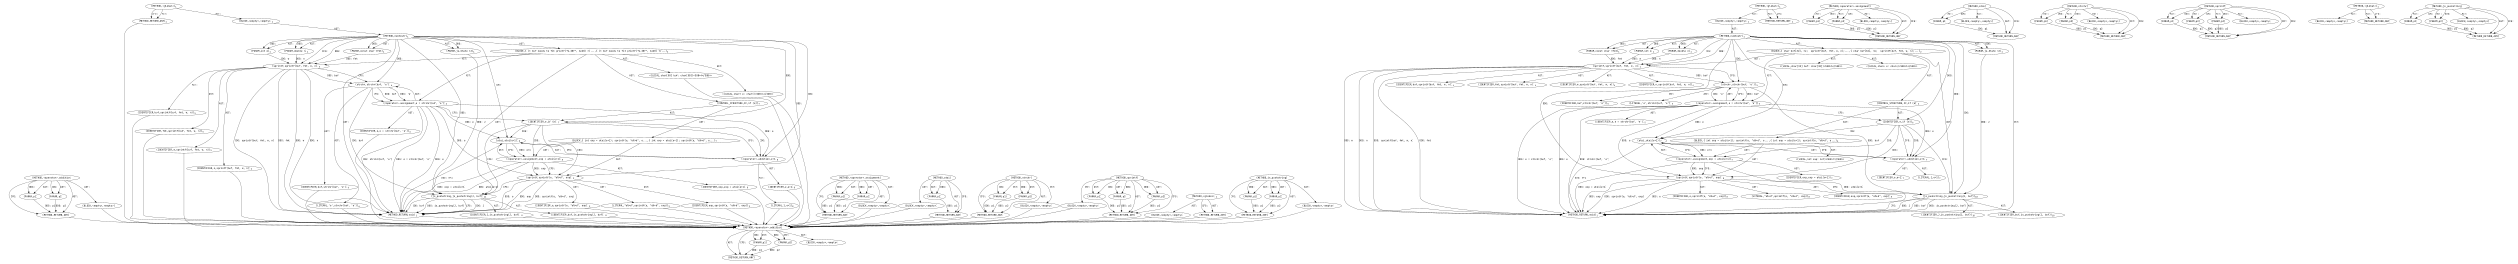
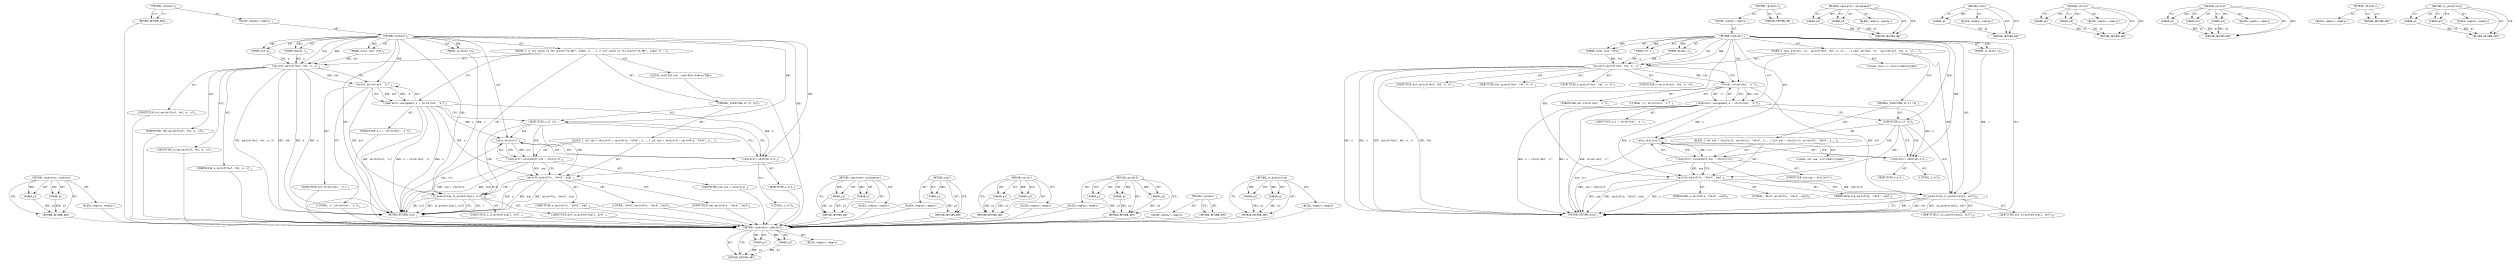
  digraph {
    fontname="JetBrains Mono"
    node [fontname="JetBrains Mono"]
    edge [fontname="JetBrains Mono"]
    n1 [label=<(METHOD,&lt;operator&gt;.addition)>]
    n2 [label=<(PARAM,p1)>]
    n3 [label=<(PARAM,p2)>]
    n4 [label=<(BLOCK,&lt;empty&gt;,&lt;empty&gt;)>]
    n5 [label=<(METHOD_RETURN,ANY)>]
    n6 [label=<(METHOD,&lt;global&gt;)<SUB>1</SUB>>]
    n7 [label=<(BLOCK,&lt;empty&gt;,&lt;empty&gt;)<SUB>1</SUB>>]
    n8 [label=<(METHOD_RETURN,ANY)<SUB>1</SUB>>]
    n9 [label=<(METHOD,numtostr)<SUB>1</SUB>>]
    n10 [label=<(PARAM,js_State *J)<SUB>1</SUB>>]
    n11 [label=<(PARAM,const char *fmt)<SUB>1</SUB>>]
    n12 [label=<(PARAM,int w)<SUB>1</SUB>>]
    n13 [label=<(PARAM,double n)<SUB>1</SUB>>]
    n14 [label=<(BLOCK,{ 	char buf[32], *e;  	sprintf(buf, fmt, w, n);...,{ 	char buf[32], *e;  	sprintf(buf, fmt, w, n);...)<SUB>2</SUB>>]
    n15 [label=<(sprintf,sprintf(buf, fmt, w, n))<SUB>4</SUB>>]
    n16 [label=<(strchr,strchr(buf, 'e'))<SUB>5</SUB>>]
    n17 [label=<(IDENTIFIER,e,if (e))<SUB>6</SUB>>]
    n18 [label=<(atoi,atoi(e+1))<SUB>7</SUB>>]
    n19 [label=<(&lt;operator&gt;.addition,e+1)<SUB>7</SUB>>]
    n20 [label=<(sprintf,sprintf(e, &quot;e%+d&quot;, exp))<SUB>8</SUB>>]
    n21 [label=<(js_pushstring,js_pushstring(J, buf))<SUB>10</SUB>>]
    n22 [label=<(METHOD_RETURN,void)<SUB>1</SUB>>]
-   n23 [label="<(LOCAL,char[32] buf: char[32])<SUB>3</SUB>>"]
    n24 [label="<(LOCAL,char* e: char*)<SUB>3</SUB>>"]
    n25 [label=<(&lt;operator&gt;.assignment,e = strchr(buf, 'e'))<SUB>5</SUB>>]
    n26 [label=<(CONTROL_STRUCTURE,IF,if (e))<SUB>6</SUB>>]
    n27 [label=<(IDENTIFIER,buf,sprintf(buf, fmt, w, n))<SUB>4</SUB>>]
    n28 [label=<(IDENTIFIER,fmt,sprintf(buf, fmt, w, n))<SUB>4</SUB>>]
    n29 [label=<(IDENTIFIER,w,sprintf(buf, fmt, w, n))<SUB>4</SUB>>]
    n30 [label=<(IDENTIFIER,n,sprintf(buf, fmt, w, n))<SUB>4</SUB>>]
    n31 [label=<(IDENTIFIER,buf,strchr(buf, 'e'))<SUB>5</SUB>>]
    n32 [label=<(LITERAL,'e',strchr(buf, 'e'))<SUB>5</SUB>>]
    n33 [label=<(&lt;operator&gt;.assignment,exp = atoi(e+1))<SUB>7</SUB>>]
    n34 [label=<(IDENTIFIER,e,e+1)<SUB>7</SUB>>]
    n35 [label=<(LITERAL,1,e+1)<SUB>7</SUB>>]
    n36 [label=<(IDENTIFIER,e,sprintf(e, &quot;e%+d&quot;, exp))<SUB>8</SUB>>]
    n37 [label=<(LITERAL,&quot;e%+d&quot;,sprintf(e, &quot;e%+d&quot;, exp))<SUB>8</SUB>>]
    n38 [label=<(IDENTIFIER,exp,sprintf(e, &quot;e%+d&quot;, exp))<SUB>8</SUB>>]
    n39 [label=<(IDENTIFIER,J,js_pushstring(J, buf))<SUB>10</SUB>>]
    n40 [label=<(IDENTIFIER,buf,js_pushstring(J, buf))<SUB>10</SUB>>]
    n41 [label=<(IDENTIFIER,e,e = strchr(buf, 'e'))<SUB>5</SUB>>]
    n42 [label=<(BLOCK,{ 		int exp = atoi(e+1); 		sprintf(e, &quot;e%+d&quot;, e...,{ 		int exp = atoi(e+1); 		sprintf(e, &quot;e%+d&quot;, e...)<SUB>6</SUB>>]
    n43 [label="<(LOCAL,int exp: int)<SUB>7</SUB>>"]
    n44 [label=<(IDENTIFIER,exp,exp = atoi(e+1))<SUB>7</SUB>>]
    n45 [label=<(METHOD,&lt;operator&gt;.assignment)>]
    n46 [label=<(PARAM,p1)>]
    n47 [label=<(PARAM,p2)>]
    n48 [label=<(BLOCK,&lt;empty&gt;,&lt;empty&gt;)>]
    n49 [label=<(METHOD_RETURN,ANY)>]
    n50 [label=<(METHOD,atoi)>]
    n51 [label=<(PARAM,p1)>]
    n52 [label=<(BLOCK,&lt;empty&gt;,&lt;empty&gt;)>]
    n53 [label=<(METHOD_RETURN,ANY)>]
    n54 [label=<(METHOD,strchr)>]
    n55 [label=<(PARAM,p1)>]
    n56 [label=<(PARAM,p2)>]
    n57 [label=<(BLOCK,&lt;empty&gt;,&lt;empty&gt;)>]
    n58 [label=<(METHOD_RETURN,ANY)>]
    n59 [label=<(METHOD,sprintf)>]
    n60 [label=<(PARAM,p1)>]
    n61 [label=<(PARAM,p2)>]
    n62 [label=<(PARAM,p3)>]
    n63 [label=<(BLOCK,&lt;empty&gt;,&lt;empty&gt;)>]
    n64 [label=<(METHOD_RETURN,ANY)>]
    n65 [label=<(METHOD,&lt;global&gt;)<SUB>1</SUB>>]
    n66 [label=<(BLOCK,&lt;empty&gt;,&lt;empty&gt;)>]
    n67 [label=<(METHOD_RETURN,ANY)>]
    n68 [label=<(METHOD,js_pushstring)>]
    n69 [label=<(PARAM,p1)>]
    n70 [label=<(PARAM,p2)>]
    n71 [label=<(BLOCK,&lt;empty&gt;,&lt;empty&gt;)>]
    n72 [label=<(METHOD_RETURN,ANY)>]
    n73 [label=<(METHOD,&lt;operator&gt;.addition)>]
    n74 [label=<(PARAM,p1)>]
    n75 [label=<(PARAM,p2)>]
    n76 [label=<(BLOCK,&lt;empty&gt;,&lt;empty&gt;)>]
    n77 [label=<(METHOD_RETURN,ANY)>]
    n78 [label=<(METHOD,&lt;global&gt;)<SUB>1</SUB>>]
    n79 [label=<(BLOCK,&lt;empty&gt;,&lt;empty&gt;)<SUB>1</SUB>>]
    n80 [label=<(METHOD_RETURN,ANY)<SUB>1</SUB>>]
    n81 [label=<(METHOD,numtostr)<SUB>1</SUB>>]
    n82 [label=<(PARAM,js_State *J)<SUB>1</SUB>>]
    n83 [label=<(PARAM,const char *fmt)<SUB>1</SUB>>]
    n84 [label=<(PARAM,int w)<SUB>1</SUB>>]
    n85 [label=<(PARAM,double n)<SUB>1</SUB>>]
    n86 [label=<(BLOCK,{ 	/* buf needs to fit printf(&quot;%.20f&quot;, 1e20) */...,{ 	/* buf needs to fit printf(&quot;%.20f&quot;, 1e20) */...)<SUB>2</SUB>>]
    n87 [label=<(sprintf,sprintf(buf, fmt, w, n))<SUB>5</SUB>>]
    n88 [label=<(strchr,strchr(buf, 'e'))<SUB>6</SUB>>]
    n89 [label=<(IDENTIFIER,e,if (e))<SUB>7</SUB>>]
    n90 [label=<(atoi,atoi(e+1))<SUB>8</SUB>>]
    n91 [label=<(&lt;operator&gt;.addition,e+1)<SUB>8</SUB>>]
    n92 [label=<(sprintf,sprintf(e, &quot;e%+d&quot;, exp))<SUB>9</SUB>>]
    n93 [label=<(js_pushstring,js_pushstring(J, buf))<SUB>11</SUB>>]
    n94 [label=<(METHOD_RETURN,void)<SUB>1</SUB>>]
    n95 [label="<(LOCAL,char[50] buf: char[50])<SUB>4</SUB>>"]
-   n96 [label="<(LOCAL,char* e: char*)<SUB>4</SUB>>"]
    n97 [label=<(&lt;operator&gt;.assignment,e = strchr(buf, 'e'))<SUB>6</SUB>>]
    n98 [label=<(CONTROL_STRUCTURE,IF,if (e))<SUB>7</SUB>>]
    n99 [label=<(IDENTIFIER,buf,sprintf(buf, fmt, w, n))<SUB>5</SUB>>]
    n100 [label=<(IDENTIFIER,fmt,sprintf(buf, fmt, w, n))<SUB>5</SUB>>]
    n101 [label=<(IDENTIFIER,w,sprintf(buf, fmt, w, n))<SUB>5</SUB>>]
    n102 [label=<(IDENTIFIER,n,sprintf(buf, fmt, w, n))<SUB>5</SUB>>]
    n103 [label=<(IDENTIFIER,buf,strchr(buf, 'e'))<SUB>6</SUB>>]
    n104 [label=<(LITERAL,'e',strchr(buf, 'e'))<SUB>6</SUB>>]
    n105 [label=<(&lt;operator&gt;.assignment,exp = atoi(e+1))<SUB>8</SUB>>]
    n106 [label=<(IDENTIFIER,e,e+1)<SUB>8</SUB>>]
    n107 [label=<(LITERAL,1,e+1)<SUB>8</SUB>>]
    n108 [label=<(IDENTIFIER,e,sprintf(e, &quot;e%+d&quot;, exp))<SUB>9</SUB>>]
    n109 [label=<(LITERAL,&quot;e%+d&quot;,sprintf(e, &quot;e%+d&quot;, exp))<SUB>9</SUB>>]
    n110 [label=<(IDENTIFIER,exp,sprintf(e, &quot;e%+d&quot;, exp))<SUB>9</SUB>>]
    n111 [label=<(IDENTIFIER,J,js_pushstring(J, buf))<SUB>11</SUB>>]
    n112 [label=<(IDENTIFIER,buf,js_pushstring(J, buf))<SUB>11</SUB>>]
    n113 [label=<(IDENTIFIER,e,e = strchr(buf, 'e'))<SUB>6</SUB>>]
    n114 [label=<(BLOCK,{ 		int exp = atoi(e+1); 		sprintf(e, &quot;e%+d&quot;, e...,{ 		int exp = atoi(e+1); 		sprintf(e, &quot;e%+d&quot;, e...)<SUB>7</SUB>>]
    n115 [label=<(IDENTIFIER,exp,exp = atoi(e+1))<SUB>8</SUB>>]
    n116 [label=<(METHOD,&lt;operator&gt;.assignment)>]
    n117 [label=<(PARAM,p1)>]
    n118 [label=<(PARAM,p2)>]
    n119 [label=<(BLOCK,&lt;empty&gt;,&lt;empty&gt;)>]
    n120 [label=<(METHOD_RETURN,ANY)>]
    n121 [label=<(METHOD,atoi)>]
    n122 [label=<(PARAM,p1)>]
    n123 [label=<(BLOCK,&lt;empty&gt;,&lt;empty&gt;)>]
    n124 [label=<(METHOD_RETURN,ANY)>]
    n125 [label=<(METHOD,strchr)>]
    n126 [label=<(PARAM,p1)>]
    n127 [label=<(PARAM,p2)>]
    n128 [label=<(BLOCK,&lt;empty&gt;,&lt;empty&gt;)>]
    n129 [label=<(METHOD_RETURN,ANY)>]
    n130 [label=<(METHOD,sprintf)>]
    n131 [label=<(PARAM,p1)>]
    n132 [label=<(PARAM,p2)>]
    n133 [label=<(PARAM,p3)>]
    n134 [label=<(BLOCK,&lt;empty&gt;,&lt;empty&gt;)>]
    n135 [label=<(METHOD_RETURN,ANY)>]
    n136 [label=<(METHOD,&lt;global&gt;)<SUB>1</SUB>>]
    n137 [label=<(BLOCK,&lt;empty&gt;,&lt;empty&gt;)>]
    n138 [label=<(METHOD_RETURN,ANY)>]
    n139 [label=<(METHOD,js_pushstring)>]
    n140 [label=<(PARAM,p1)>]
    n141 [label=<(PARAM,p2)>]
    n142 [label=<(BLOCK,&lt;empty&gt;,&lt;empty&gt;)>]
    n143 [label=<(METHOD_RETURN,ANY)>]
    n1 -> n2 [label="AST: "]
    n1 -> n2 [label="DDG: "]
    n1 -> n3 [label="AST: "]
    n1 -> n3 [label="DDG: "]
    n1 -> n4 [label="AST: "]
    n1 -> n5 [label="AST: "]
    n1 -> n5 [label="CFG: "]
    n2 -> n5 [label="DDG: p1"]
    n3 -> n5 [label="DDG: p2"]
    n6 -> n7 [label="AST: "]
    n6 -> n8 [label="AST: "]
    n6 -> n8 [label="CFG: "]
    n7 -> n9 [label="AST: "]
    n9 -> n10 [label="AST: "]
    n9 -> n10 [label="DDG: "]
    n9 -> n11 [label="AST: "]
    n9 -> n11 [label="DDG: "]
    n9 -> n12 [label="AST: "]
    n9 -> n12 [label="DDG: "]
    n9 -> n13 [label="AST: "]
    n9 -> n13 [label="DDG: "]
    n9 -> n14 [label="AST: "]
    n9 -> n15 [label="CFG: "]
    n9 -> n15 [label="DDG: "]
    n9 -> n16 [label="DDG: "]
    n9 -> n17 [label="DDG: "]
    n9 -> n18 [label="DDG: "]
    n9 -> n19 [label="DDG: "]
    n9 -> n20 [label="DDG: "]
    n9 -> n21 [label="DDG: "]
    n9 -> n22 [label="AST: "]
    n10 -> n21 [label="DDG: J"]
    n11 -> n15 [label="DDG: fmt"]
    n12 -> n15 [label="DDG: w"]
    n13 -> n15 [label="DDG: n"]
    n14 -> n15 [label="AST: "]
    n14 -> n21 [label="AST: "]
-   n14 -> n23 [label="AST: "]
    n14 -> n24 [label="AST: "]
    n14 -> n25 [label="AST: "]
    n14 -> n26 [label="AST: "]
    n15 -> n16 [label="CFG: "]
    n15 -> n16 [label="DDG: buf"]
    n15 -> n22 [label="DDG: fmt"]
    n15 -> n22 [label="DDG: w"]
    n15 -> n22 [label="DDG: n"]
    n15 -> n22 [label="DDG: sprintf(buf, fmt, w, n)"]
    n15 -> n27 [label="AST: "]
    n15 -> n28 [label="AST: "]
    n15 -> n29 [label="AST: "]
    n15 -> n30 [label="AST: "]
    n16 -> n21 [label="DDG: buf"]
    n16 -> n25 [label="CFG: "]
    n16 -> n25 [label="DDG: buf"]
    n16 -> n25 [label="DDG: 'e'"]
    n16 -> n31 [label="AST: "]
    n16 -> n32 [label="AST: "]
    n17 -> n18 [label="CDG: "]
    n17 -> n19 [label="CFG: "]
    n17 -> n19 [label="CDG: "]
    n17 -> n20 [label="CDG: "]
    n17 -> n21 [label="CFG: "]
    n17 -> n33 [label="CDG: "]
    n18 -> n19 [label="AST: "]
    n18 -> n22 [label="DDG: e+1"]
    n18 -> n33 [label="CFG: "]
    n18 -> n33 [label="DDG: e+1"]
    n19 -> n18 [label="CFG: "]
    n19 -> n34 [label="AST: "]
    n19 -> n35 [label="AST: "]
    n20 -> n21 [label="CFG: "]
    n20 -> n22 [label="DDG: e"]
    n20 -> n22 [label="DDG: exp"]
    n20 -> n22 [label="DDG: sprintf(e, &quot;e%+d&quot;, exp)"]
    n20 -> n36 [label="AST: "]
    n20 -> n37 [label="AST: "]
    n20 -> n38 [label="AST: "]
    n21 -> n22 [label="CFG: "]
    n21 -> n22 [label="DDG: J"]
    n21 -> n22 [label="DDG: buf"]
    n21 -> n22 [label="DDG: js_pushstring(J, buf)"]
    n21 -> n39 [label="AST: "]
    n21 -> n40 [label="AST: "]
    n25 -> n16 [label="AST: "]
    n25 -> n17 [label="CFG: "]
    n25 -> n18 [label="DDG: e"]
    n25 -> n19 [label="DDG: e"]
    n25 -> n20 [label="DDG: e"]
    n25 -> n22 [label="DDG: e"]
    n25 -> n22 [label="DDG: strchr(buf, 'e')"]
    n25 -> n22 [label="DDG: e = strchr(buf, 'e')"]
    n25 -> n41 [label="AST: "]
    n26 -> n17 [label="AST: "]
    n26 -> n42 [label="AST: "]
    n33 -> n18 [label="AST: "]
    n33 -> n20 [label="CFG: "]
    n33 -> n20 [label="DDG: exp"]
    n33 -> n22 [label="DDG: atoi(e+1)"]
    n33 -> n22 [label="DDG: exp = atoi(e+1)"]
    n33 -> n44 [label="AST: "]
    n42 -> n20 [label="AST: "]
    n42 -> n33 [label="AST: "]
    n42 -> n43 [label="AST: "]
    n45 -> n46 [label="AST: "]
    n45 -> n46 [label="DDG: "]
    n45 -> n47 [label="AST: "]
    n45 -> n47 [label="DDG: "]
    n45 -> n48 [label="AST: "]
    n45 -> n49 [label="AST: "]
    n45 -> n49 [label="CFG: "]
    n46 -> n49 [label="DDG: p1"]
    n47 -> n49 [label="DDG: p2"]
    n50 -> n51 [label="AST: "]
    n50 -> n51 [label="DDG: "]
    n50 -> n52 [label="AST: "]
    n50 -> n53 [label="AST: "]
    n50 -> n53 [label="CFG: "]
    n51 -> n53 [label="DDG: p1"]
    n54 -> n55 [label="AST: "]
    n54 -> n55 [label="DDG: "]
    n54 -> n56 [label="AST: "]
    n54 -> n56 [label="DDG: "]
    n54 -> n57 [label="AST: "]
    n54 -> n58 [label="AST: "]
    n54 -> n58 [label="CFG: "]
    n55 -> n58 [label="DDG: p1"]
    n56 -> n58 [label="DDG: p2"]
    n59 -> n60 [label="AST: "]
    n59 -> n60 [label="DDG: "]
    n59 -> n61 [label="AST: "]
    n59 -> n61 [label="DDG: "]
    n59 -> n62 [label="AST: "]
    n59 -> n62 [label="DDG: "]
    n59 -> n63 [label="AST: "]
    n59 -> n64 [label="AST: "]
    n59 -> n64 [label="CFG: "]
    n60 -> n64 [label="DDG: p1"]
    n61 -> n64 [label="DDG: p2"]
    n62 -> n64 [label="DDG: p3"]
    n65 -> n66 [label="AST: "]
    n65 -> n67 [label="AST: "]
    n65 -> n67 [label="CFG: "]
    n68 -> n69 [label="AST: "]
    n68 -> n69 [label="DDG: "]
    n68 -> n70 [label="AST: "]
    n68 -> n70 [label="DDG: "]
    n68 -> n71 [label="AST: "]
    n68 -> n72 [label="AST: "]
    n68 -> n72 [label="CFG: "]
    n69 -> n72 [label="DDG: p1"]
    n70 -> n72 [label="DDG: p2"]
    n73 -> n74 [label="AST: "]
    n73 -> n74 [label="DDG: "]
    n73 -> n75 [label="AST: "]
    n73 -> n75 [label="DDG: "]
    n73 -> n76 [label="AST: "]
    n73 -> n77 [label="AST: "]
    n73 -> n77 [label="CFG: "]
    n74 -> n77 [label="DDG: p1"]
    n75 -> n77 [label="DDG: p2"]
    n76 -> n1
    n77 -> n1
    n78 -> n79 [label="AST: "]
    n78 -> n80 [label="AST: "]
    n78 -> n80 [label="CFG: "]
    n79 -> n81 [label="AST: "]
    n80 -> n1
    n81 -> n82 [label="AST: "]
    n81 -> n82 [label="DDG: "]
    n81 -> n83 [label="AST: "]
    n81 -> n83 [label="DDG: "]
    n81 -> n84 [label="AST: "]
    n81 -> n84 [label="DDG: "]
    n81 -> n85 [label="AST: "]
    n81 -> n85 [label="DDG: "]
    n81 -> n86 [label="AST: "]
    n81 -> n87 [label="CFG: "]
    n81 -> n87 [label="DDG: "]
    n81 -> n88 [label="DDG: "]
    n81 -> n89 [label="DDG: "]
    n81 -> n90 [label="DDG: "]
    n81 -> n91 [label="DDG: "]
    n81 -> n92 [label="DDG: "]
    n81 -> n93 [label="DDG: "]
    n81 -> n94 [label="AST: "]
    n82 -> n93 [label="DDG: J"]
    n83 -> n87 [label="DDG: fmt"]
    n84 -> n87 [label="DDG: w"]
    n85 -> n87 [label="DDG: n"]
    n86 -> n87 [label="AST: "]
    n86 -> n93 [label="AST: "]
    n86 -> n95 [label="AST: "]
-   n86 -> n96 [label="AST: "]
    n86 -> n97 [label="AST: "]
    n86 -> n98 [label="AST: "]
    n87 -> n88 [label="CFG: "]
    n87 -> n88 [label="DDG: buf"]
    n87 -> n94 [label="DDG: fmt"]
    n87 -> n94 [label="DDG: w"]
    n87 -> n94 [label="DDG: n"]
    n87 -> n94 [label="DDG: sprintf(buf, fmt, w, n)"]
    n87 -> n99 [label="AST: "]
    n87 -> n100 [label="AST: "]
    n87 -> n101 [label="AST: "]
    n87 -> n102 [label="AST: "]
    n88 -> n93 [label="DDG: buf"]
    n88 -> n97 [label="CFG: "]
    n88 -> n97 [label="DDG: buf"]
    n88 -> n97 [label="DDG: 'e'"]
    n88 -> n103 [label="AST: "]
    n88 -> n104 [label="AST: "]
    n89 -> n90 [label="CDG: "]
    n89 -> n91 [label="CFG: "]
    n89 -> n91 [label="CDG: "]
    n89 -> n92 [label="CDG: "]
    n89 -> n93 [label="CFG: "]
    n89 -> n105 [label="CDG: "]
    n90 -> n91 [label="AST: "]
    n90 -> n94 [label="DDG: e+1"]
    n90 -> n105 [label="CFG: "]
    n90 -> n105 [label="DDG: e+1"]
    n91 -> n90 [label="CFG: "]
    n91 -> n106 [label="AST: "]
    n91 -> n107 [label="AST: "]
    n92 -> n93 [label="CFG: "]
    n92 -> n94 [label="DDG: e"]
    n92 -> n94 [label="DDG: exp"]
    n92 -> n94 [label="DDG: sprintf(e, &quot;e%+d&quot;, exp)"]
    n92 -> n108 [label="AST: "]
    n92 -> n109 [label="AST: "]
    n92 -> n110 [label="AST: "]
    n93 -> n94 [label="CFG: "]
    n93 -> n94 [label="DDG: J"]
    n93 -> n94 [label="DDG: buf"]
    n93 -> n94 [label="DDG: js_pushstring(J, buf)"]
    n93 -> n111 [label="AST: "]
    n93 -> n112 [label="AST: "]
    n94 -> n1
    n95 -> n1
-   n96 -> n1
    n97 -> n88 [label="AST: "]
    n97 -> n89 [label="CFG: "]
    n97 -> n90 [label="DDG: e"]
    n97 -> n91 [label="DDG: e"]
    n97 -> n92 [label="DDG: e"]
    n97 -> n94 [label="DDG: e"]
    n97 -> n94 [label="DDG: strchr(buf, 'e')"]
    n97 -> n94 [label="DDG: e = strchr(buf, 'e')"]
    n97 -> n113 [label="AST: "]
    n98 -> n89 [label="AST: "]
    n98 -> n114 [label="AST: "]
    n99 -> n1
    n100 -> n1
    n101 -> n1
    n102 -> n1
    n103 -> n1
    n104 -> n1
    n105 -> n90 [label="AST: "]
    n105 -> n92 [label="CFG: "]
    n105 -> n92 [label="DDG: exp"]
    n105 -> n94 [label="DDG: atoi(e+1)"]
    n105 -> n94 [label="DDG: exp = atoi(e+1)"]
    n105 -> n115 [label="AST: "]
    n106 -> n1
    n107 -> n1
    n108 -> n1
    n109 -> n1
    n110 -> n1
    n111 -> n1
    n112 -> n1
    n113 -> n1
    n114 -> n92 [label="AST: "]
    n114 -> n105 [label="AST: "]
    n115 -> n1
    n116 -> n117 [label="AST: "]
    n116 -> n117 [label="DDG: "]
    n116 -> n118 [label="AST: "]
    n116 -> n118 [label="DDG: "]
    n116 -> n119 [label="AST: "]
    n116 -> n120 [label="AST: "]
    n116 -> n120 [label="CFG: "]
    n117 -> n120 [label="DDG: p1"]
    n118 -> n120 [label="DDG: p2"]
    n119 -> n1
    n120 -> n1
    n121 -> n122 [label="AST: "]
    n121 -> n122 [label="DDG: "]
    n121 -> n123 [label="AST: "]
    n121 -> n124 [label="AST: "]
    n121 -> n124 [label="CFG: "]
    n122 -> n124 [label="DDG: p1"]
    n123 -> n1
    n124 -> n1
    n125 -> n126 [label="AST: "]
    n125 -> n126 [label="DDG: "]
    n125 -> n127 [label="AST: "]
    n125 -> n127 [label="DDG: "]
    n125 -> n128 [label="AST: "]
    n125 -> n129 [label="AST: "]
    n125 -> n129 [label="CFG: "]
    n126 -> n129 [label="DDG: p1"]
    n127 -> n129 [label="DDG: p2"]
    n128 -> n1
    n129 -> n1
    n130 -> n131 [label="AST: "]
    n130 -> n131 [label="DDG: "]
    n130 -> n132 [label="AST: "]
    n130 -> n132 [label="DDG: "]
    n130 -> n133 [label="AST: "]
    n130 -> n133 [label="DDG: "]
    n130 -> n134 [label="AST: "]
    n130 -> n135 [label="AST: "]
    n130 -> n135 [label="CFG: "]
    n131 -> n135 [label="DDG: p1"]
    n132 -> n135 [label="DDG: p2"]
    n133 -> n135 [label="DDG: p3"]
    n134 -> n1
    n135 -> n1
    n136 -> n137 [label="AST: "]
    n136 -> n138 [label="AST: "]
    n136 -> n138 [label="CFG: "]
    n137 -> n1
    n138 -> n1
    n139 -> n140 [label="AST: "]
    n139 -> n140 [label="DDG: "]
    n139 -> n141 [label="AST: "]
    n139 -> n141 [label="DDG: "]
    n139 -> n142 [label="AST: "]
    n139 -> n143 [label="AST: "]
    n139 -> n143 [label="CFG: "]
    n140 -> n143 [label="DDG: p1"]
    n141 -> n143 [label="DDG: p2"]
    n142 -> n1
    n143 -> n1
  }
